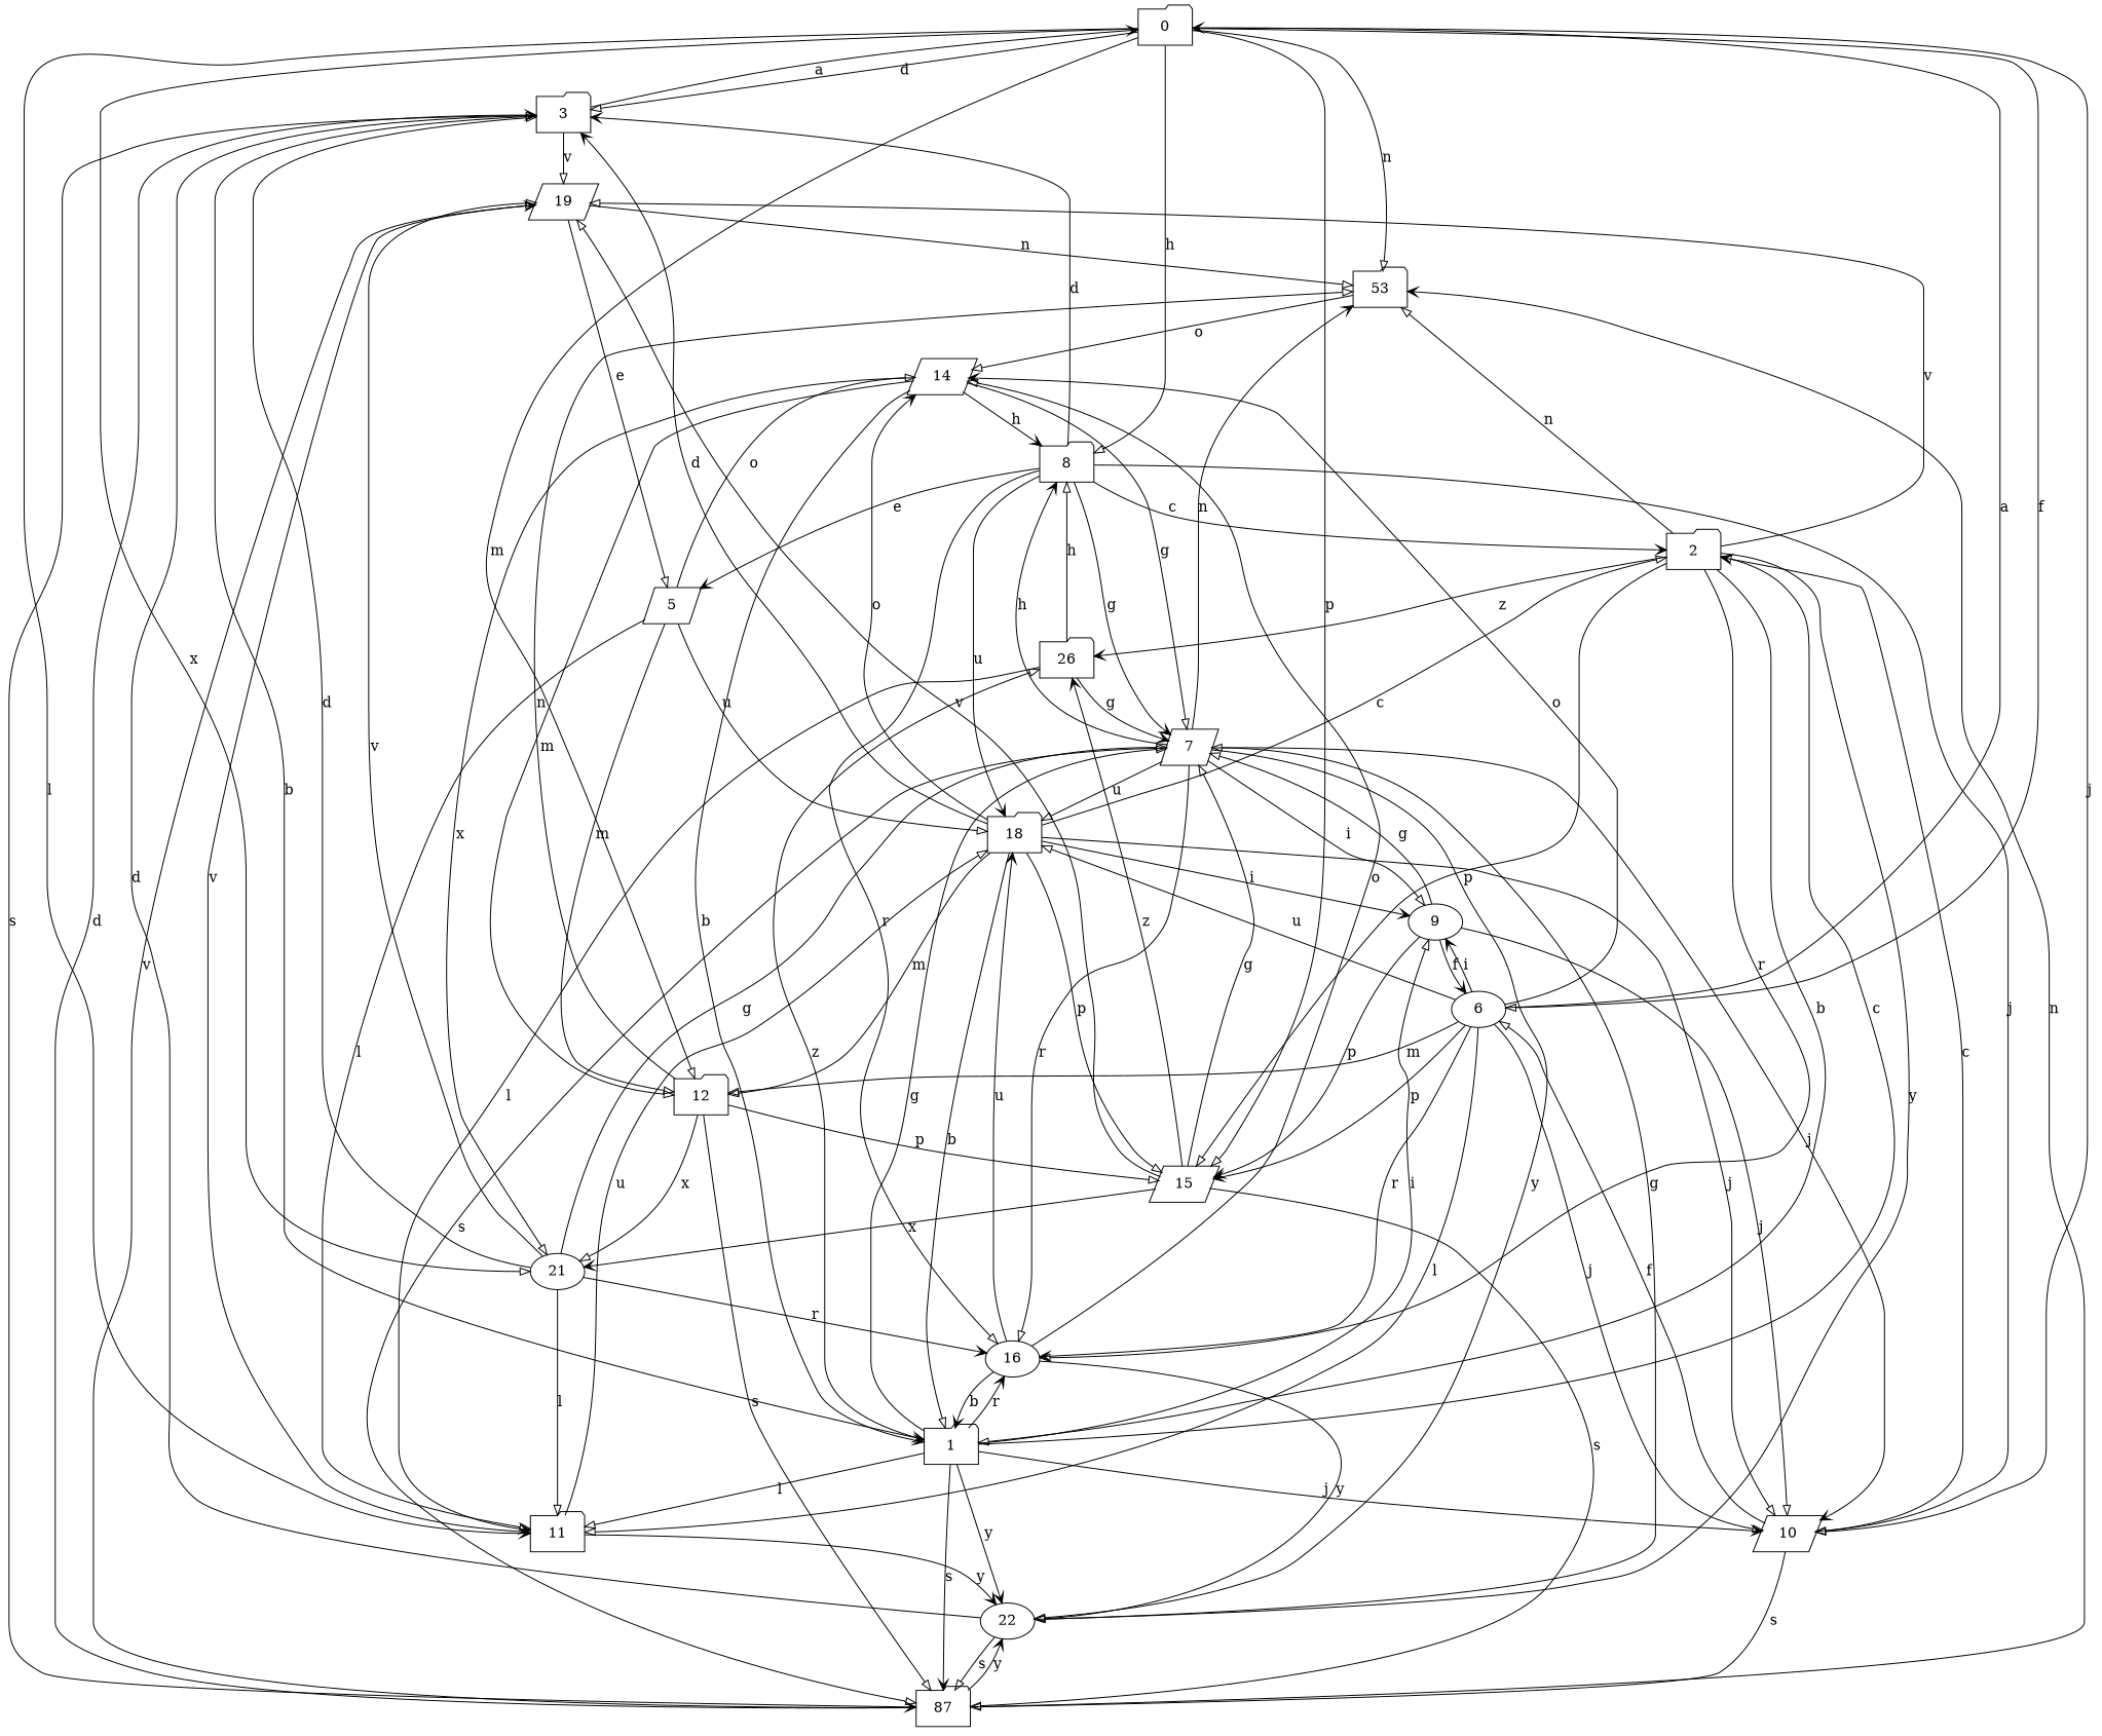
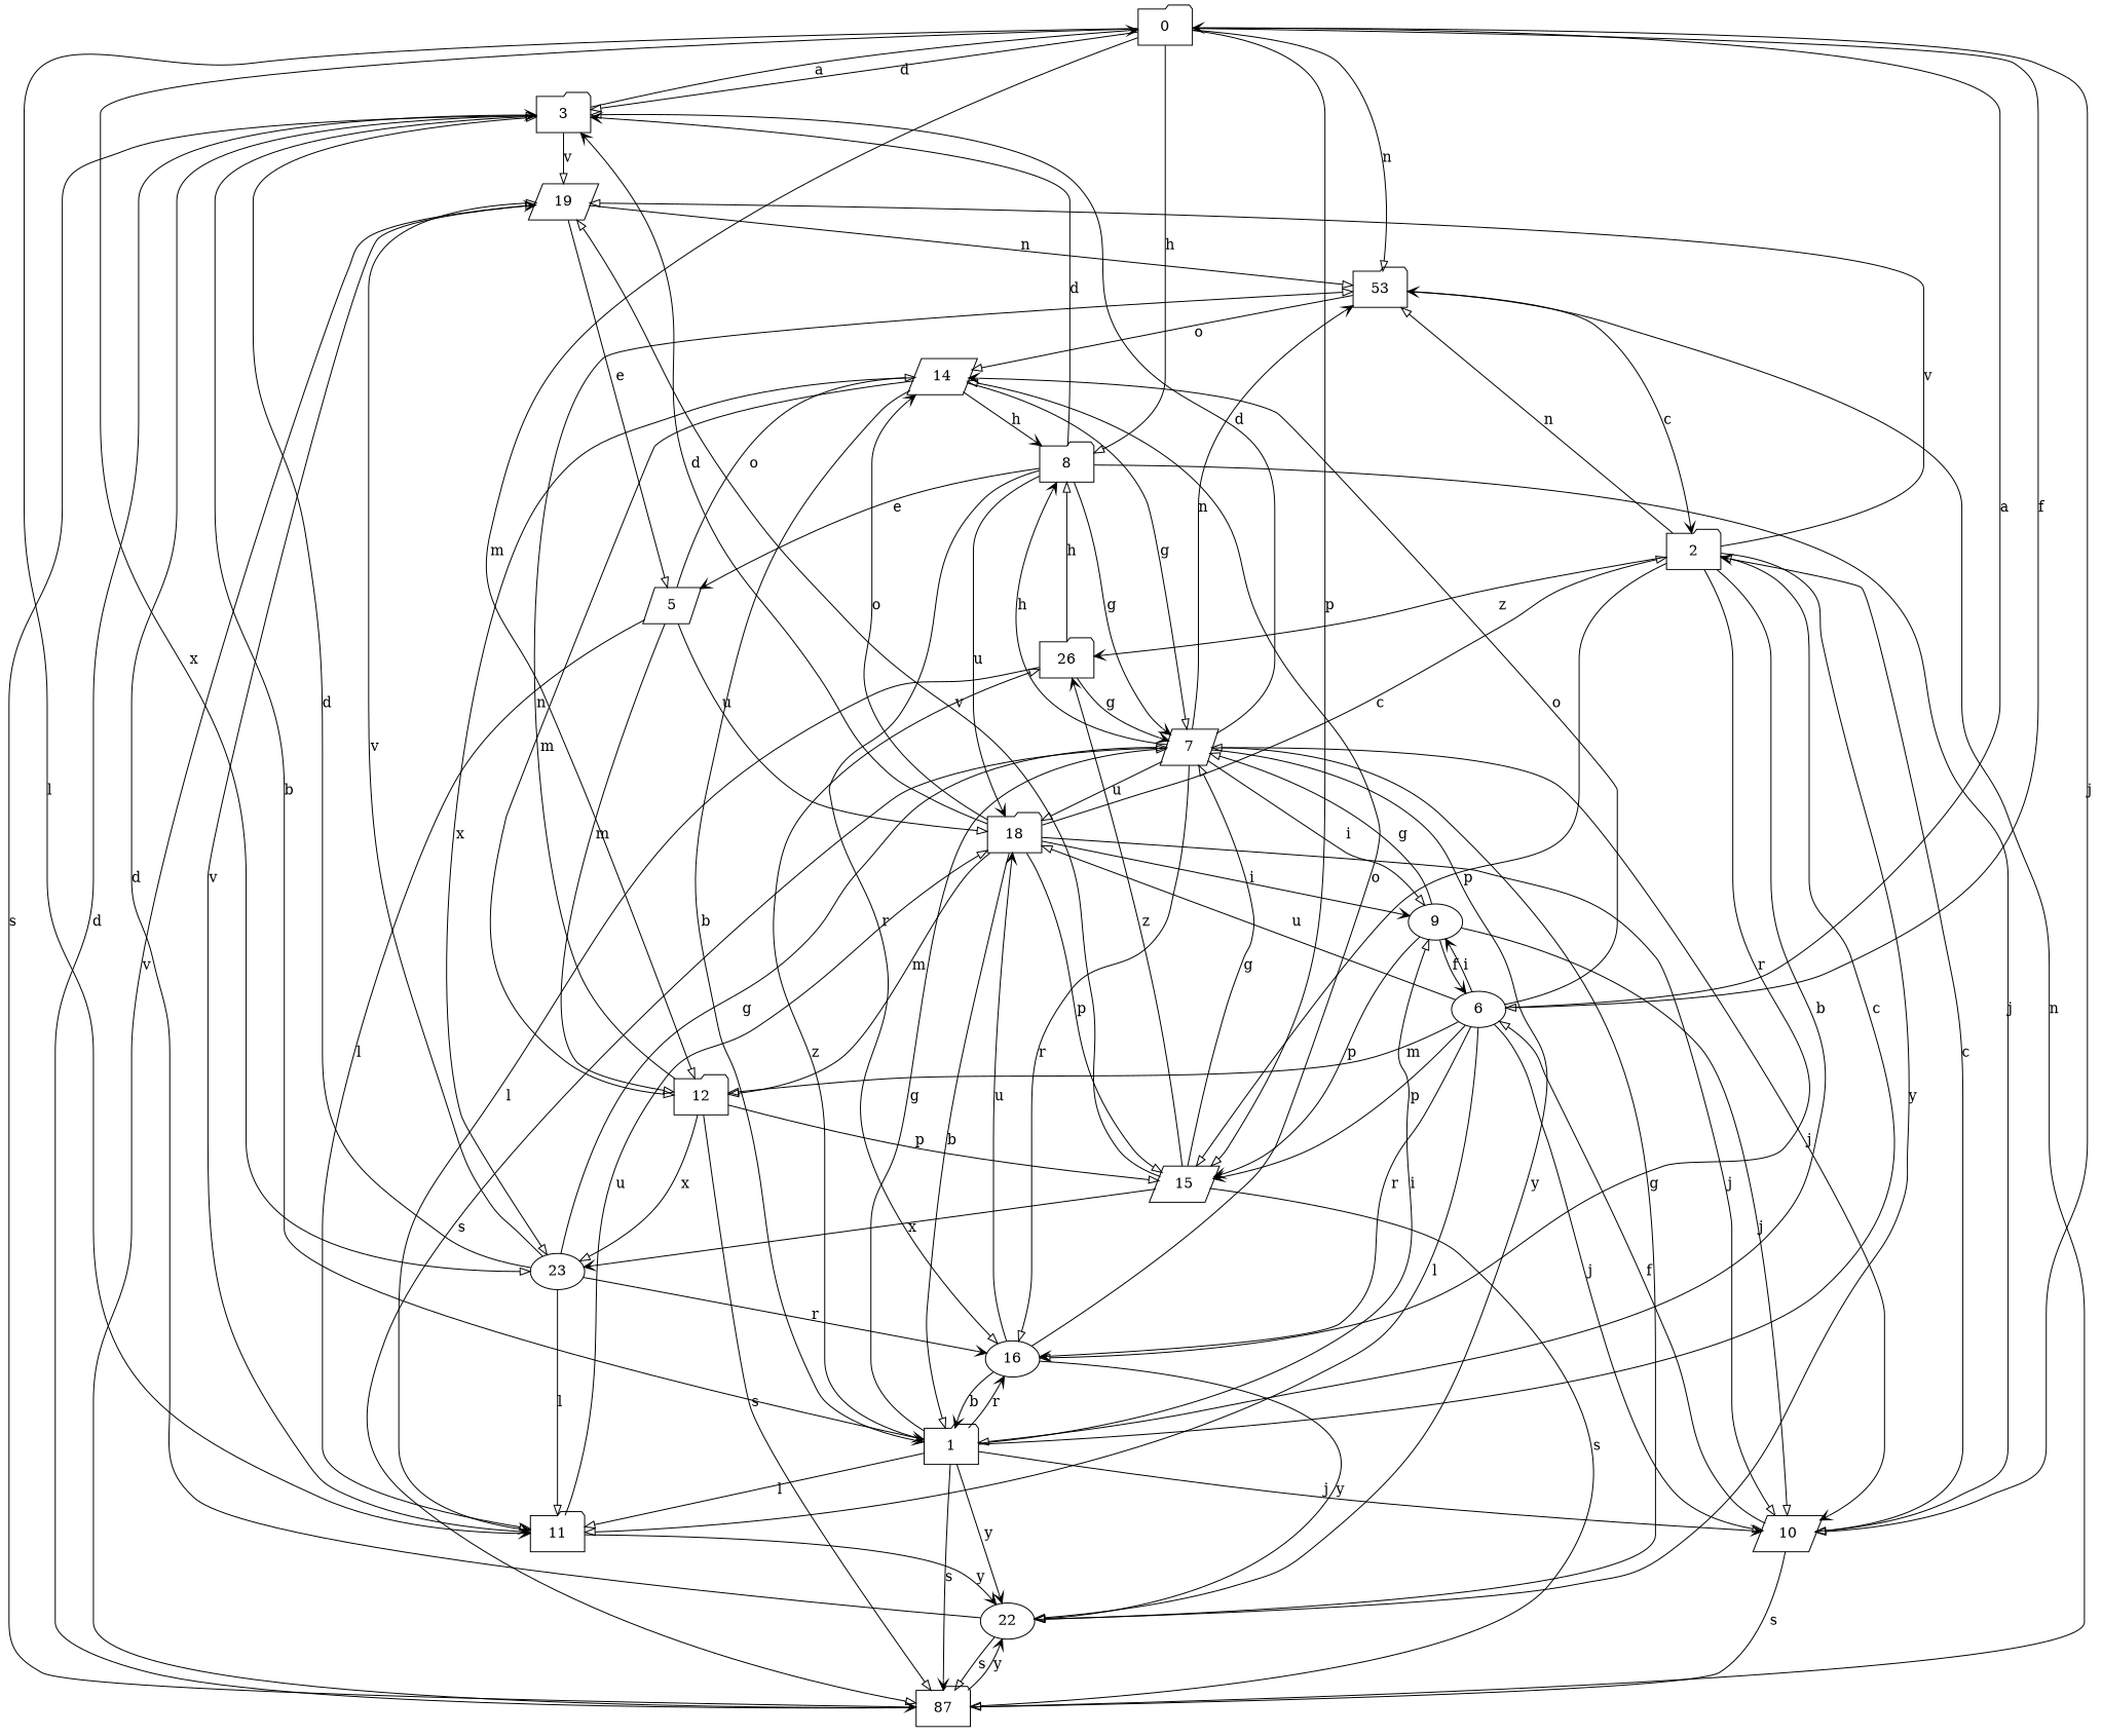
  strict digraph {
    node [shape=folder]
    edge [arrowhead=onormal]
    0
    3
    6 [shape=ellipse]
    8
    10 [shape=parallelogram]
    11
    12
    n8 [label=53]
    15 [shape=parallelogram]
-   21 [shape=ellipse]
+   21 [shape=ellipse label=23]
    1
    n12 [label=87]
    19 [shape=parallelogram]
    9 [shape=ellipse]
    16 [shape=ellipse]
    14 [shape=parallelogram]
    18
    7 [shape=parallelogram]
    5 [shape=parallelogram]
    2
    22 [shape=ellipse]
    n22 [label=26]
    0 -> 3 [label=d]
    0 -> 6 [label=f]
    0 -> 8 [label=h]
    0 -> 10 [label=j]
    0 -> 11 [arrowhead=vee label=l]
    0 -> 12 [label=m]
    0 -> n8 [label=n]
    0 -> 15 [label=p]
    0 -> 21 [label=x]
    3 -> 0 [arrowhead=vee label=a]
    3 -> 1 [arrowhead=vee label=b]
    3 -> n12 [arrowhead=vee label=s]
    3 -> 19 [label=v]
    6 -> 0 [arrowhead=vee label=a]
    6 -> 10 [label=j]
    6 -> 11 [label=l]
    6 -> 12 [label=m]
    6 -> 15 [arrowhead=vee label=p]
    6 -> 9 [arrowhead=vee label=i]
    6 -> 16 [arrowhead=vee label=r]
    6 -> 14 [arrowhead=vee label=o]
    6 -> 18 [label=u]
    8 -> 3 [arrowhead=vee label=d]
    8 -> 10 [label=j]
    8 -> 16 [label=r]
    8 -> 18 [arrowhead=vee label=u]
    8 -> 7 [arrowhead=vee label=g]
    8 -> 5 [arrowhead=vee label=e]
    10 -> 6 [label=f]
    10 -> n12 [label=s]
    10 -> 2 [arrowhead=vee label=c]
    11 -> 19 [arrowhead=vee label=v]
    11 -> 18 [label=u]
    11 -> 22 [arrowhead=vee label=y]
    12 -> n8 [label=n]
    12 -> 15 [label=p]
    12 -> 21 [label=x]
    12 -> n12 [label=s]
    n8 -> 14 [label=o]
-   8 -> 2 [arrowhead=vee label=c]
+   n8 -> 2 [arrowhead=vee label=c]
    15 -> 21 [arrowhead=vee label=x]
    15 -> n12 [label=s]
    15 -> 19 [label=v]
    15 -> 7 [label=g]
    15 -> n22 [arrowhead=vee label=z]
    21 -> 3 [label=d]
    21 -> 11 [label=l]
    21 -> 19 [label=v]
    21 -> 16 [arrowhead=vee label=r]
    21 -> 7 [label=g]
    1 -> 10 [arrowhead=vee label=j]
    1 -> 11 [label=l]
    1 -> n12 [arrowhead=vee label=s]
    1 -> 9 [label=i]
    1 -> 16 [arrowhead=vee label=r]
    1 -> 7 [label=g]
    1 -> 2 [label=c]
    1 -> 22 [arrowhead=vee label=y]
    1 -> n22 [label=z]
    n12 -> 3 [arrowhead=vee label=d]
    n12 -> n8 [arrowhead=vee label=n]
    n12 -> 19 [label=v]
    n12 -> 22 [arrowhead=vee label=y]
    19 -> n8 [label=n]
    19 -> 5 [label=e]
    9 -> 6 [arrowhead=vee label=f]
    9 -> 10 [label=j]
    9 -> 15 [arrowhead=vee label=p]
    9 -> 7 [label=g]
    16 -> 1 [arrowhead=vee label=b]
    16 -> 14 [label=o]
    16 -> 18 [arrowhead=vee label=u]
    16 -> 22 [label=y]
    14 -> 8 [arrowhead=vee label=h]
    14 -> 12 [label=m]
    14 -> 21 [label=x]
    14 -> 1 [arrowhead=vee label=b]
    14 -> 7 [label=g]
    18 -> 3 [arrowhead=vee label=d]
    18 -> 10 [label=j]
    18 -> 12 [label=m]
    18 -> 15 [label=p]
    18 -> 1 [label=b]
    18 -> 9 [arrowhead=vee label=i]
    18 -> 14 [arrowhead=vee label=o]
    18 -> 2 [label=c]
+   7 -> 3 [label=d]
    7 -> 8 [arrowhead=vee label=h]
    7 -> 10 [arrowhead=vee label=j]
    7 -> n8 [arrowhead=vee label=n]
    7 -> n12 [label=s]
    7 -> 9 [label=i]
    7 -> 16 [label=r]
    7 -> 18 [label=u]
    7 -> 22 [label=y]
    5 -> 11 [label=l]
    5 -> 12 [label=m]
    5 -> 14 [label=o]
    5 -> 18 [label=u]
    2 -> n8 [label=n]
    2 -> 15 [label=p]
    2 -> 1 [label=b]
    2 -> 19 [label=v]
    2 -> 16 [label=r]
    2 -> 22 [label=y]
    2 -> n22 [arrowhead=vee label=z]
    22 -> 3 [label=d]
    22 -> n12 [label=s]
    22 -> 7 [label=g]
    n22 -> 8 [label=h]
    n22 -> 11 [arrowhead=vee label=l]
    n22 -> 7 [arrowhead=vee label=g]
  }
